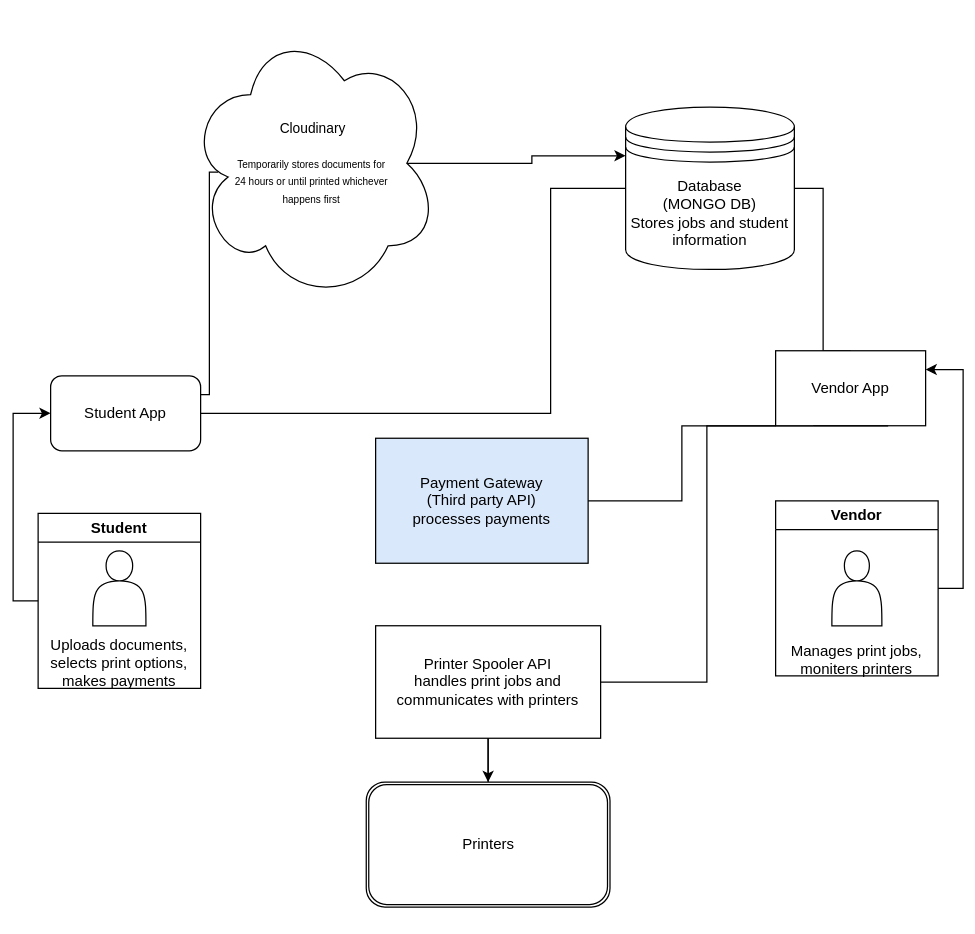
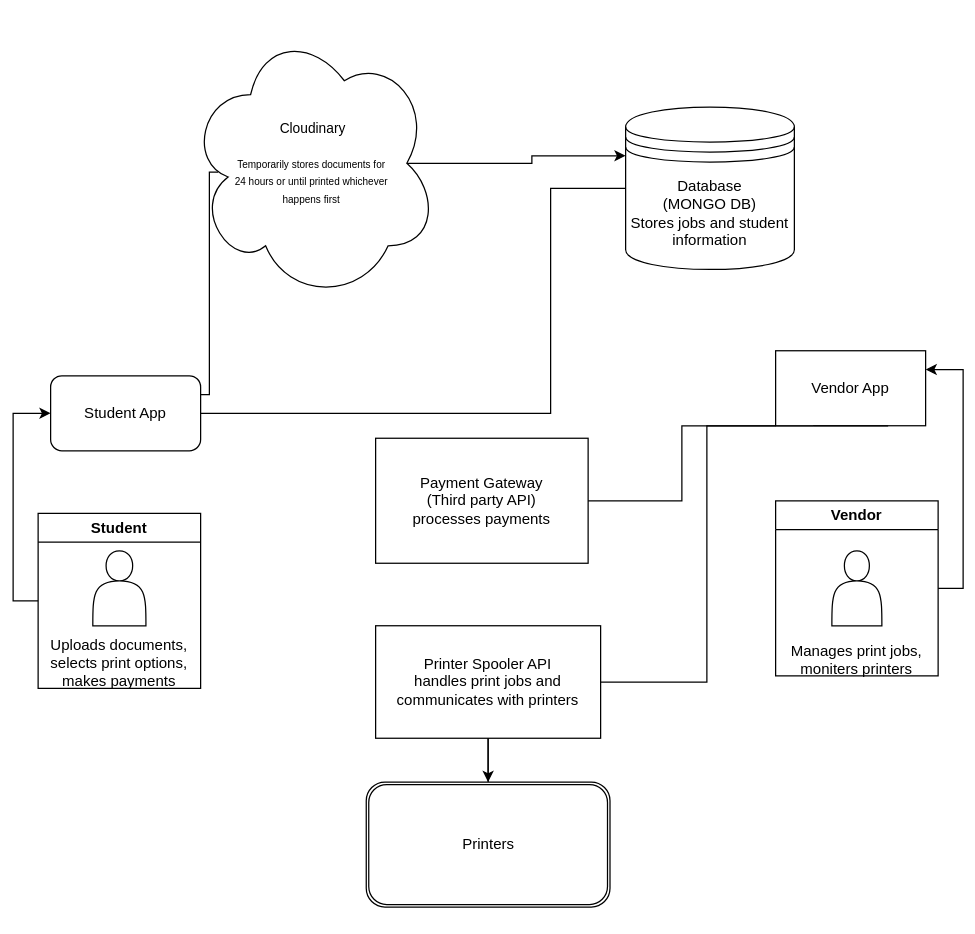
  <mxCell id="0" />
  <mxCell id="1" parent="0" />
  <mxCell id="2" style="edgeStyle=orthogonalEdgeStyle;rounded=0;orthogonalLoop=1;jettySize=auto;html=1;entryX=1;entryY=0.25;entryDx=0;entryDy=0;exitX=1;exitY=0.5;exitDx=0;exitDy=0;" parent="1" source="3" target="17" edge="1"><mxGeometry relative="1" as="geometry"><mxPoint x="800" y="470" as="sourcePoint" /></mxGeometry></mxCell>
  <mxCell id="3" value="Vendor" style="swimlane;whiteSpace=wrap;html=1;" parent="1" vertex="1"><mxGeometry x="620" y="400" width="130" height="140" as="geometry"><mxRectangle x="500" y="10" width="140" height="30" as="alternateBounds" /></mxGeometry></mxCell>
  <mxCell id="4" value="" style="shape=actor;whiteSpace=wrap;html=1;" parent="3" vertex="1"><mxGeometry x="45" y="40" width="40" height="60" as="geometry" /></mxCell>
  <mxCell id="5" value="Manages print jobs,&lt;div&gt;moniters printers&lt;br&gt;&lt;div&gt;&lt;br&gt;&lt;/div&gt;&lt;/div&gt;" style="text;html=1;align=center;verticalAlign=middle;whiteSpace=wrap;rounded=0;" parent="3" vertex="1"><mxGeometry y="120" width="130" height="30" as="geometry" /></mxCell>
  <mxCell id="6" style="edgeStyle=orthogonalEdgeStyle;rounded=0;orthogonalLoop=1;jettySize=auto;html=1;exitX=0;exitY=0.5;exitDx=0;exitDy=0;entryX=0;entryY=0.5;entryDx=0;entryDy=0;" parent="1" source="7" target="11" edge="1"><mxGeometry relative="1" as="geometry" /></mxCell>
  <mxCell id="7" value="Student" style="swimlane;whiteSpace=wrap;html=1;" parent="1" vertex="1"><mxGeometry x="30" y="410" width="130" height="140" as="geometry"><mxRectangle x="160" y="10" width="140" height="30" as="alternateBounds" /></mxGeometry></mxCell>
  <mxCell id="8" value="" style="shape=actor;whiteSpace=wrap;html=1;" parent="7" vertex="1"><mxGeometry x="43.75" y="30" width="42.5" height="60" as="geometry" /></mxCell>
  <mxCell id="9" value="Uploads documents, selects print options,&lt;div&gt;makes payments&lt;/div&gt;" style="text;html=1;align=center;verticalAlign=middle;whiteSpace=wrap;rounded=0;" parent="7" vertex="1"><mxGeometry x="-10" y="100" width="150" height="40" as="geometry" /></mxCell>
  <mxCell id="10" style="edgeStyle=elbowEdgeStyle;rounded=0;orthogonalLoop=1;jettySize=auto;html=1;startArrow=none;endArrow=none;exitX=1;exitY=0.5;exitDx=0;exitDy=0;" parent="1" source="11" target="18" edge="1"><mxGeometry relative="1" as="geometry"><Array as="points"><mxPoint x="440" y="260" /></Array></mxGeometry></mxCell>
  <mxCell id="11" value="Student App" style="whiteSpace=wrap;html=1;align=center;treeFolding=1;treeMoving=1;newEdgeStyle={&quot;edgeStyle&quot;:&quot;elbowEdgeStyle&quot;,&quot;startArrow&quot;:&quot;none&quot;,&quot;endArrow&quot;:&quot;none&quot;};rounded=1;" parent="1" vertex="1"><mxGeometry x="40" y="300" width="120" height="60" as="geometry" /></mxCell>
  <mxCell id="12" style="edgeStyle=elbowEdgeStyle;rounded=0;orthogonalLoop=1;jettySize=auto;html=1;startArrow=none;endArrow=none;exitX=0.5;exitY=1;exitDx=0;exitDy=0;entryX=0.5;entryY=0;entryDx=0;entryDy=0;" parent="1" source="13" target="27" edge="1"><mxGeometry relative="1" as="geometry" /></mxCell>
  <mxCell id="13" value="Printer Spooler API&lt;div&gt;handles print jobs and communicates with printers&lt;/div&gt;" style="whiteSpace=wrap;html=1;align=center;treeFolding=1;treeMoving=1;newEdgeStyle={&quot;edgeStyle&quot;:&quot;elbowEdgeStyle&quot;,&quot;startArrow&quot;:&quot;none&quot;,&quot;endArrow&quot;:&quot;none&quot;};" parent="1" vertex="1"><mxGeometry x="300" y="500" width="180" height="90" as="geometry" /></mxCell>
- <mxCell id="14" value="Payment Gateway&lt;div&gt;(Third party API)&lt;br&gt;processes payments&lt;/div&gt;" style="whiteSpace=wrap;html=1;align=center;treeFolding=1;treeMoving=1;newEdgeStyle={&quot;edgeStyle&quot;:&quot;elbowEdgeStyle&quot;,&quot;startArrow&quot;:&quot;none&quot;,&quot;endArrow&quot;:&quot;none&quot;};fillColor=#dae8fc;" parent="1" vertex="1"><mxGeometry x="300" y="350" width="170" height="100" as="geometry" /></mxCell>
+ <mxCell id="14" value="Payment Gateway&lt;div&gt;(Third party API)&lt;br&gt;processes payments&lt;/div&gt;" style="whiteSpace=wrap;html=1;align=center;treeFolding=1;treeMoving=1;newEdgeStyle={&quot;edgeStyle&quot;:&quot;elbowEdgeStyle&quot;,&quot;startArrow&quot;:&quot;none&quot;,&quot;endArrow&quot;:&quot;none&quot;};" parent="1" vertex="1"><mxGeometry x="300" y="350" width="170" height="100" as="geometry" /></mxCell>
  <mxCell id="15" style="edgeStyle=elbowEdgeStyle;rounded=0;orthogonalLoop=1;jettySize=auto;html=1;startArrow=none;endArrow=none;exitX=0.25;exitY=1;exitDx=0;exitDy=0;" parent="1" source="17" target="13" edge="1"><mxGeometry relative="1" as="geometry" /></mxCell>
- <mxCell id="16" style="edgeStyle=elbowEdgeStyle;rounded=0;orthogonalLoop=1;jettySize=auto;html=1;startArrow=none;endArrow=none;exitX=0.5;exitY=0;exitDx=0;exitDy=0;entryX=1;entryY=0.5;entryDx=0;entryDy=0;" parent="1" source="17" target="18" edge="1"><mxGeometry relative="1" as="geometry"><mxPoint x="640" y="170" as="targetPoint" /></mxGeometry></mxCell>
  <mxCell id="17" value="Vendor App" style="whiteSpace=wrap;html=1;align=center;treeFolding=1;treeMoving=1;newEdgeStyle={&quot;edgeStyle&quot;:&quot;elbowEdgeStyle&quot;,&quot;startArrow&quot;:&quot;none&quot;,&quot;endArrow&quot;:&quot;none&quot;};" parent="1" vertex="1"><mxGeometry x="620" y="280" width="120" height="60" as="geometry" /></mxCell>
  <mxCell id="18" value="Database&lt;div&gt;(MONGO DB)&lt;br&gt;&lt;div&gt;&lt;span style=&quot;background-color: initial;&quot;&gt;Stores jobs and student information&lt;/span&gt;&lt;br&gt;&lt;/div&gt;&lt;/div&gt;" style="shape=datastore;whiteSpace=wrap;html=1;" parent="1" vertex="1"><mxGeometry x="500" y="85" width="135" height="130" as="geometry" /></mxCell>
  <mxCell id="19" value="&lt;font style=&quot;font-size: 11px;&quot;&gt;Cloudinary&lt;/font&gt;&lt;div style=&quot;font-size: 11px;&quot;&gt;&lt;font style=&quot;font-size: 11px;&quot;&gt;&lt;br&gt;&lt;/font&gt;&lt;/div&gt;&lt;div style=&quot;&quot;&gt;&lt;font style=&quot;font-size: 8px;&quot;&gt;Temporarily stores documents for&amp;nbsp;&lt;/font&gt;&lt;/div&gt;&lt;div style=&quot;&quot;&gt;&lt;font style=&quot;font-size: 8px;&quot;&gt;24 hours or&amp;nbsp;&lt;/font&gt;&lt;span style=&quot;font-size: 8px; background-color: initial;&quot;&gt;until printed whichever&amp;nbsp;&lt;/span&gt;&lt;/div&gt;&lt;div style=&quot;&quot;&gt;&lt;span style=&quot;font-size: 8px; background-color: initial;&quot;&gt;happens first&amp;nbsp;&lt;/span&gt;&lt;/div&gt;" style="ellipse;shape=cloud;whiteSpace=wrap;html=1;" parent="1" vertex="1"><mxGeometry x="150" y="20" width="200" height="220" as="geometry" /></mxCell>
  <mxCell id="20" style="edgeStyle=elbowEdgeStyle;rounded=0;orthogonalLoop=1;jettySize=auto;html=1;startArrow=none;endArrow=none;exitX=1;exitY=0.25;exitDx=0;exitDy=0;entryX=0.12;entryY=0.532;entryDx=0;entryDy=0;entryPerimeter=0;" parent="1" source="11" target="19" edge="1"><mxGeometry relative="1" as="geometry" /></mxCell>
  <mxCell id="21" style="edgeStyle=orthogonalEdgeStyle;rounded=0;orthogonalLoop=1;jettySize=auto;html=1;exitX=0.875;exitY=0.5;exitDx=0;exitDy=0;exitPerimeter=0;entryX=0;entryY=0.3;entryDx=0;entryDy=0;" parent="1" source="19" target="18" edge="1"><mxGeometry relative="1" as="geometry" /></mxCell>
  <mxCell id="22" style="edgeStyle=elbowEdgeStyle;rounded=0;orthogonalLoop=1;jettySize=auto;html=1;startArrow=none;endArrow=none;exitX=0;exitY=1;exitDx=0;exitDy=0;entryX=1;entryY=0.5;entryDx=0;entryDy=0;" parent="1" source="17" target="14" edge="1"><mxGeometry relative="1" as="geometry"><mxPoint x="540" y="560" as="targetPoint" /></mxGeometry></mxCell>
  <mxCell id="23" style="edgeStyle=elbowEdgeStyle;rounded=0;orthogonalLoop=1;jettySize=auto;html=1;startArrow=none;endArrow=none;exitX=0.25;exitY=1;exitDx=0;exitDy=0;entryX=0.75;entryY=1;entryDx=0;entryDy=0;" parent="1" source="17" target="17" edge="1"><mxGeometry relative="1" as="geometry" /></mxCell>
  <mxCell id="24" style="edgeStyle=elbowEdgeStyle;rounded=0;orthogonalLoop=1;jettySize=auto;html=1;startArrow=none;endArrow=none;exitX=0.75;exitY=1;exitDx=0;exitDy=0;" parent="1" source="14" target="14" edge="1"><mxGeometry relative="1" as="geometry" /></mxCell>
  <mxCell id="25" value="" style="endArrow=classic;html=1;rounded=0;exitX=0.5;exitY=1;exitDx=0;exitDy=0;" parent="1" source="27" edge="1"><mxGeometry width="50" height="50" relative="1" as="geometry"><mxPoint x="430" y="510" as="sourcePoint" /><mxPoint x="390" y="680" as="targetPoint" /></mxGeometry></mxCell>
  <mxCell id="26" value="" style="endArrow=classic;html=1;rounded=0;exitX=0.5;exitY=1;exitDx=0;exitDy=0;" edge="1" parent="1" source="13" target="27"><mxGeometry width="50" height="50" relative="1" as="geometry"><mxPoint x="390" y="590" as="sourcePoint" /><mxPoint x="390" y="680" as="targetPoint" /></mxGeometry></mxCell>
  <mxCell id="27" value="Printers" style="shape=ext;double=1;rounded=1;whiteSpace=wrap;html=1;" parent="1" vertex="1"><mxGeometry x="292.5" y="625" width="195" height="100" as="geometry" /></mxCell>
